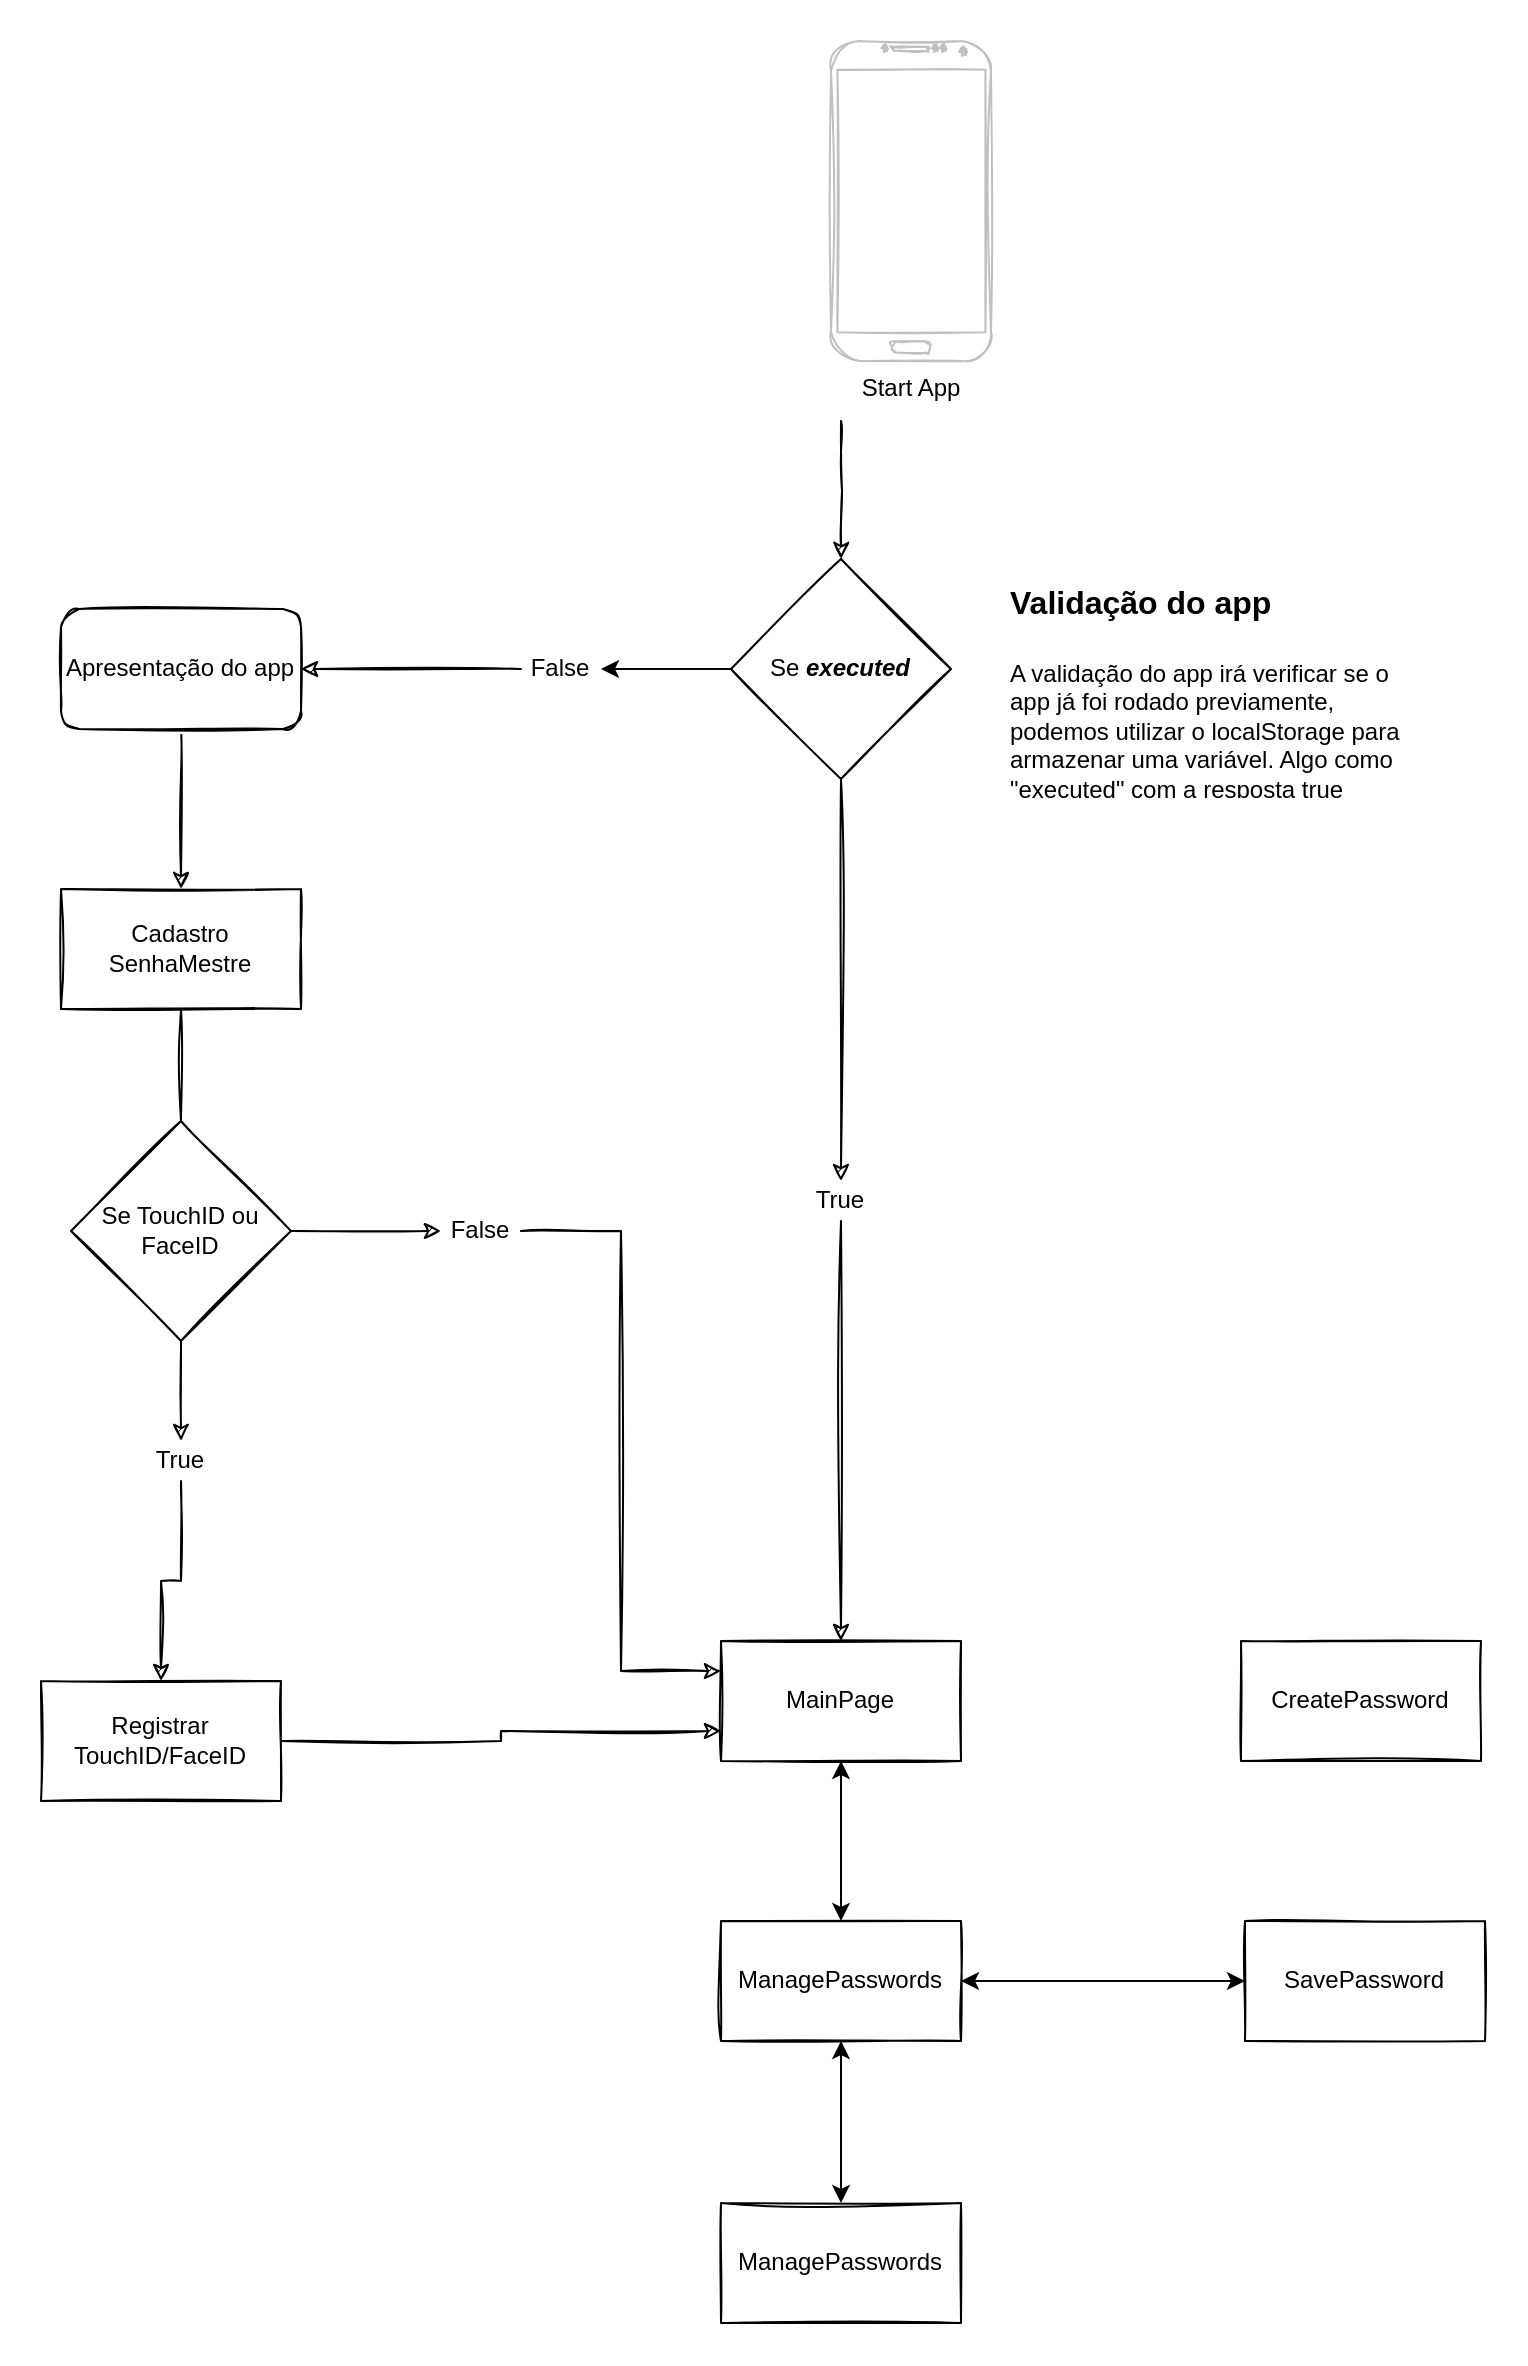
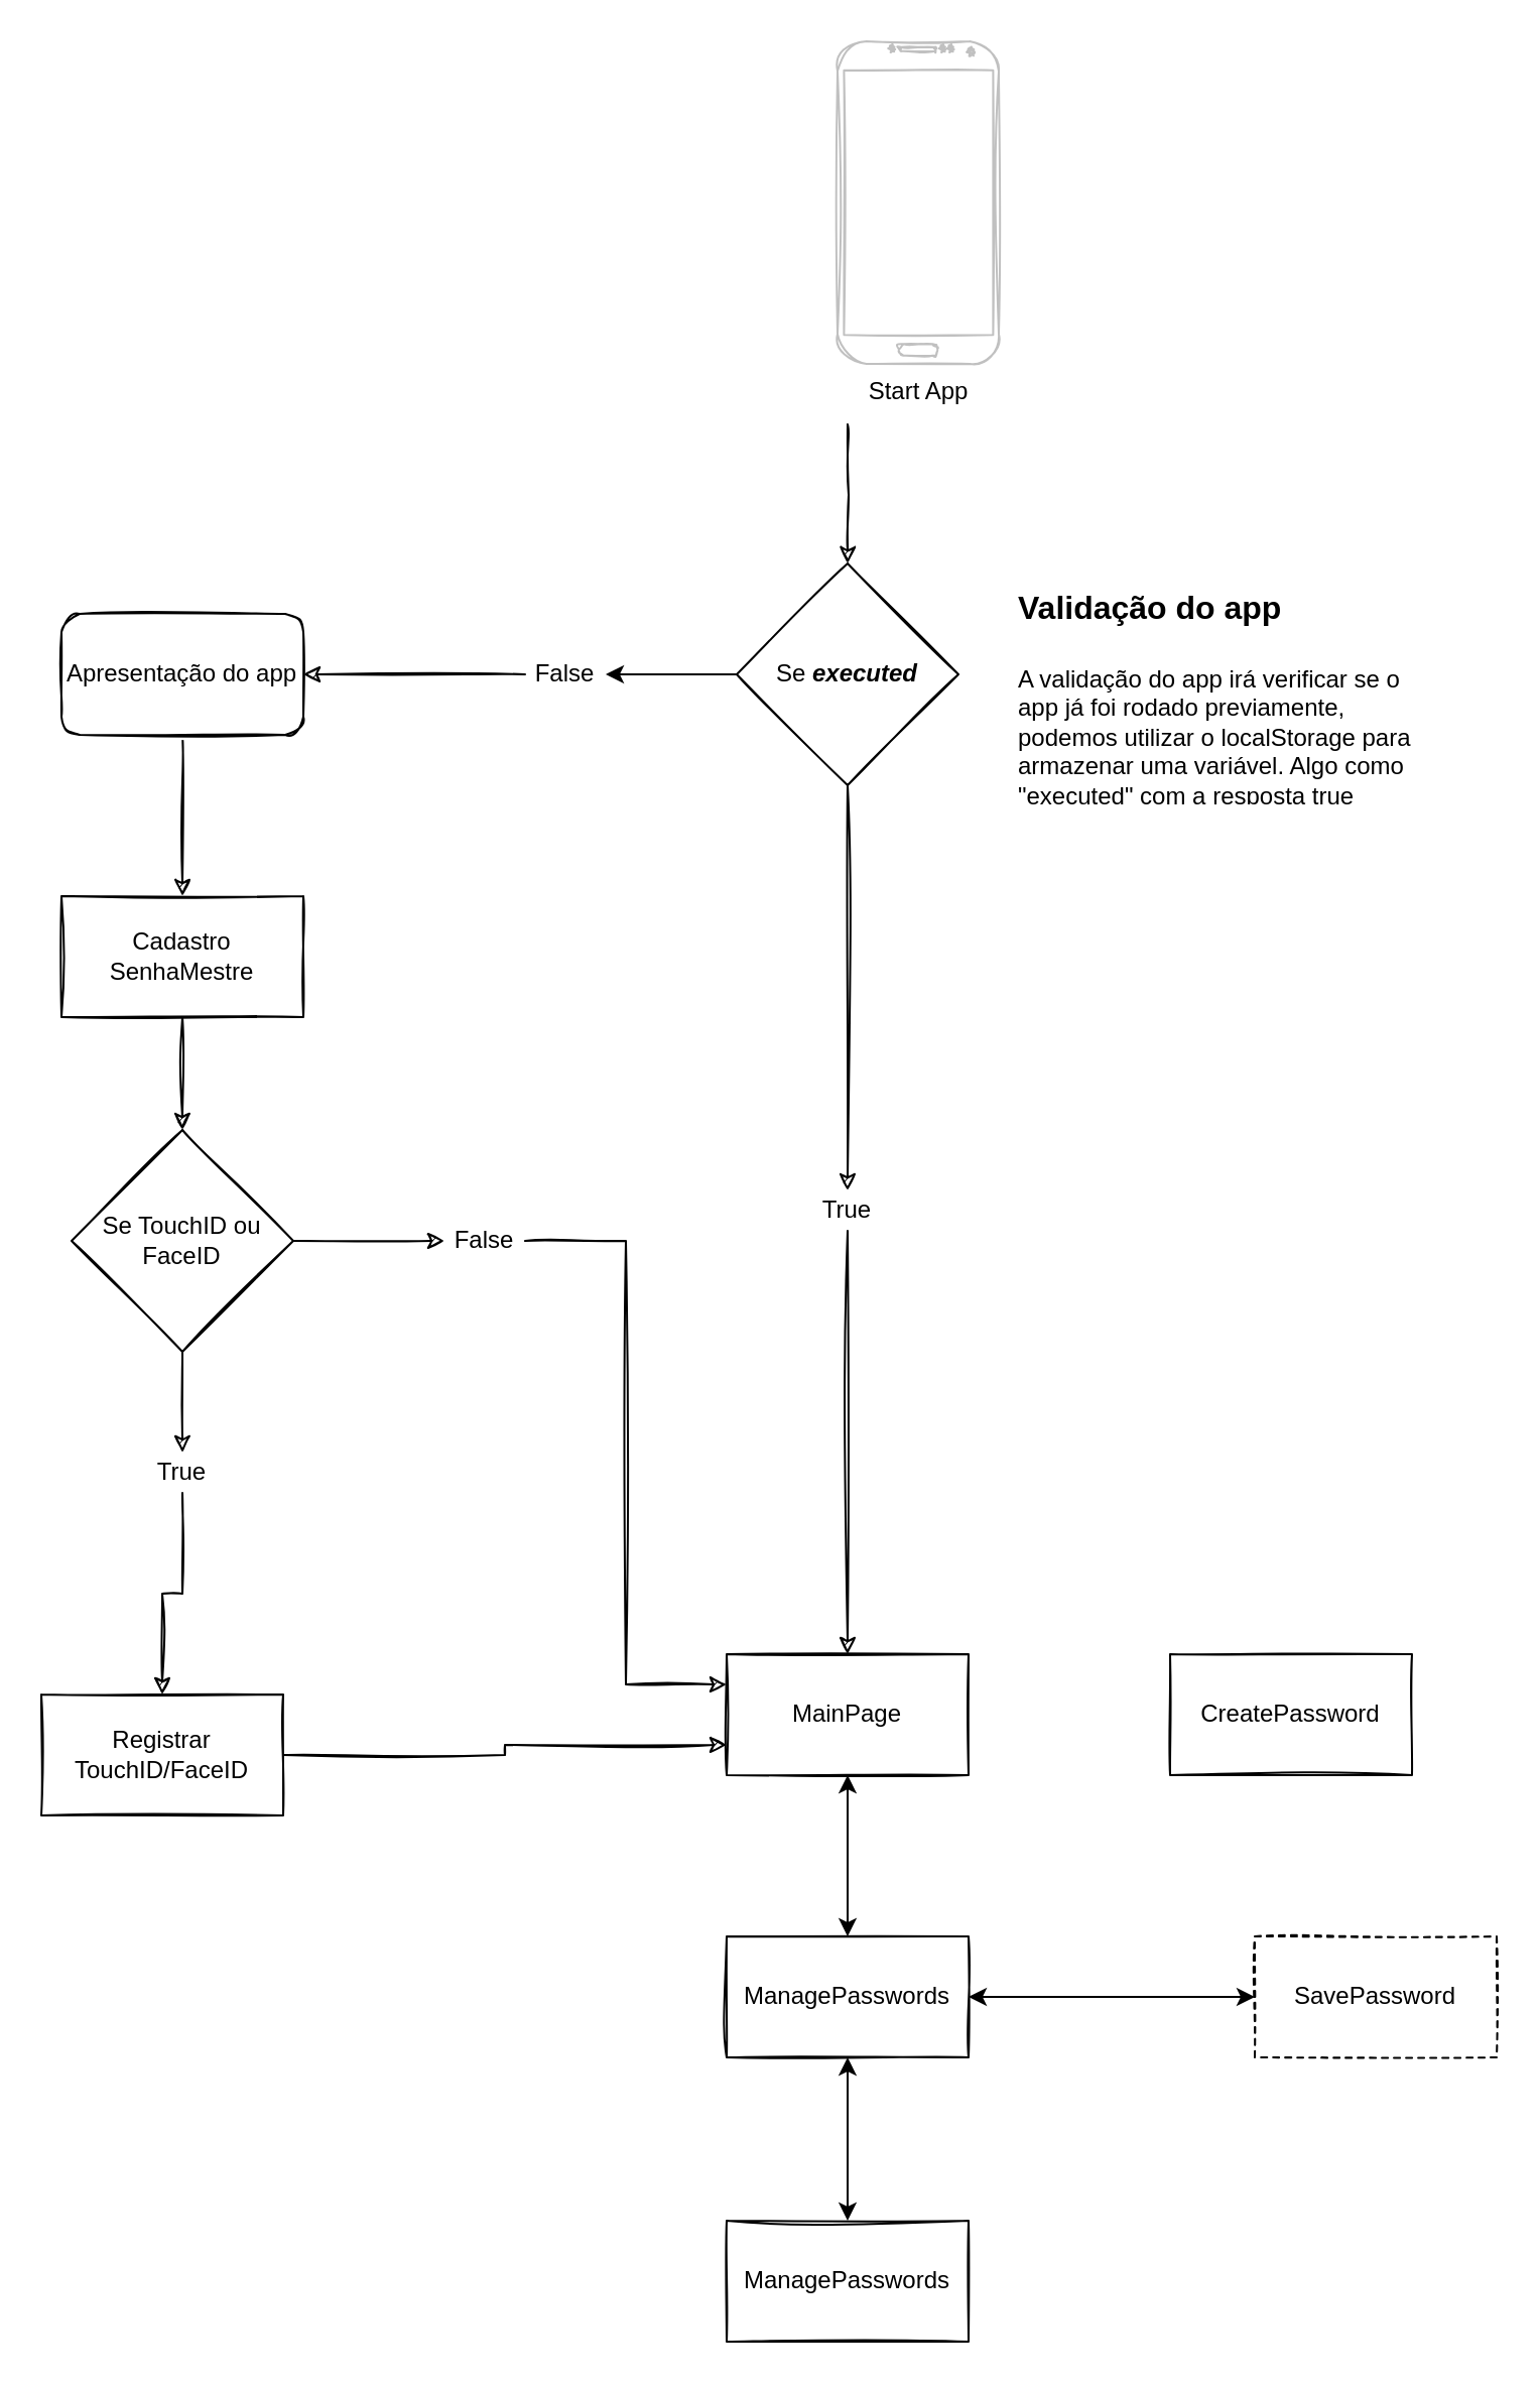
  <mxCell id="0" />
  <mxCell id="1" parent="0" />
  <mxCell id="2" value="" style="edgeStyle=orthogonalEdgeStyle;rounded=0;sketch=1;orthogonalLoop=1;jettySize=auto;html=1;" edge="1" parent="1" target="4"><mxGeometry relative="1" as="geometry"><mxPoint x="420" y="210" as="sourcePoint" /></mxGeometry></mxCell>
  <mxCell id="3" style="edgeStyle=orthogonalEdgeStyle;rounded=0;sketch=1;orthogonalLoop=1;jettySize=auto;html=1;exitX=0.5;exitY=1;exitDx=0;exitDy=0;" edge="1" parent="1" source="4" target="12"><mxGeometry relative="1" as="geometry"><mxPoint x="490" y="460" as="targetPoint" /></mxGeometry></mxCell>
  <mxCell id="4" value="Se&amp;nbsp;&lt;i&gt;&lt;b&gt;executed&lt;/b&gt;&lt;/i&gt;" style="rhombus;whiteSpace=wrap;html=1;rounded=0;sketch=1;" vertex="1" parent="1"><mxGeometry x="365" y="279" width="110" height="110" as="geometry" /></mxCell>
  <mxCell id="5" value="&lt;h1&gt;&lt;span style=&quot;text-align: center&quot;&gt;&lt;font style=&quot;font-size: 16px&quot;&gt;Validação do app&lt;/font&gt;&lt;/span&gt;&lt;br&gt;&lt;/h1&gt;&lt;p&gt;A validação do app irá verificar se o app já foi rodado previamente, podemos utilizar o localStorage para armazenar uma variável. Algo como &quot;executed&quot; com a resposta true&lt;/p&gt;" style="text;html=1;strokeColor=none;fillColor=none;spacing=5;spacingTop=-20;whiteSpace=wrap;overflow=hidden;rounded=0;sketch=1;" vertex="1" parent="1"><mxGeometry x="500" y="279" width="210" height="120" as="geometry" /></mxCell>
  <mxCell id="6" value="Start App" style="verticalLabelPosition=bottom;verticalAlign=top;html=1;shadow=0;dashed=0;strokeWidth=1;shape=mxgraph.android.phone2;strokeColor=#c0c0c0;sketch=1;" vertex="1" parent="1"><mxGeometry x="415" y="20" width="80" height="160" as="geometry" /></mxCell>
  <mxCell id="7" value="" style="endArrow=classic;html=1;exitX=0;exitY=0.5;exitDx=0;exitDy=0;" edge="1" parent="1" source="4" target="9"><mxGeometry width="50" height="50" relative="1" as="geometry"><mxPoint x="300" y="364" as="sourcePoint" /><mxPoint x="280" y="334" as="targetPoint" /></mxGeometry></mxCell>
  <mxCell id="8" value="" style="edgeStyle=orthogonalEdgeStyle;rounded=0;sketch=1;orthogonalLoop=1;jettySize=auto;html=1;" edge="1" parent="1" source="9" target="14"><mxGeometry relative="1" as="geometry" /></mxCell>
  <mxCell id="9" value="False" style="text;html=1;strokeColor=none;fillColor=none;align=center;verticalAlign=middle;whiteSpace=wrap;rounded=0;" vertex="1" parent="1"><mxGeometry x="260" y="324" width="40" height="20" as="geometry" /></mxCell>
  <mxCell id="10" value="MainPage" style="whiteSpace=wrap;html=1;rounded=0;sketch=1;" vertex="1" parent="1"><mxGeometry x="360" y="820" width="120" height="60" as="geometry" /></mxCell>
  <mxCell id="11" style="edgeStyle=orthogonalEdgeStyle;rounded=0;sketch=1;orthogonalLoop=1;jettySize=auto;html=1;entryX=0.5;entryY=0;entryDx=0;entryDy=0;" edge="1" parent="1" source="12" target="10"><mxGeometry relative="1" as="geometry" /></mxCell>
  <mxCell id="12" value="True" style="text;html=1;strokeColor=none;fillColor=none;align=center;verticalAlign=middle;whiteSpace=wrap;rounded=0;sketch=1;" vertex="1" parent="1"><mxGeometry x="400" y="590" width="40" height="20" as="geometry" /></mxCell>
  <mxCell id="13" value="" style="edgeStyle=orthogonalEdgeStyle;rounded=0;sketch=1;orthogonalLoop=1;jettySize=auto;html=1;" edge="1" parent="1" source="14" target="16"><mxGeometry relative="1" as="geometry" /></mxCell>
  <mxCell id="14" value="Apresentação do app" style="whiteSpace=wrap;html=1;sketch=1;rounded=1;" vertex="1" parent="1"><mxGeometry x="30" y="304" width="120" height="60" as="geometry" /></mxCell>
- <mxCell id="15" value="" style="edgeStyle=orthogonalEdgeStyle;rounded=0;sketch=1;orthogonalLoop=1;jettySize=auto;html=1;entryX=0.5;entryY=0;entryDx=0;entryDy=0;endArrow=none;" edge="1" parent="1" source="16" target="19"><mxGeometry relative="1" as="geometry"><mxPoint x="90" y="584" as="targetPoint" /></mxGeometry></mxCell>
+ <mxCell id="15" value="" style="edgeStyle=orthogonalEdgeStyle;rounded=0;sketch=1;orthogonalLoop=1;jettySize=auto;html=1;entryX=0.5;entryY=0;entryDx=0;entryDy=0;" edge="1" parent="1" source="16" target="19"><mxGeometry relative="1" as="geometry"><mxPoint x="90" y="584" as="targetPoint" /></mxGeometry></mxCell>
  <mxCell id="16" value="Cadastro SenhaMestre" style="whiteSpace=wrap;html=1;sketch=1;" vertex="1" parent="1"><mxGeometry x="30" y="444" width="120" height="60" as="geometry" /></mxCell>
  <mxCell id="17" style="edgeStyle=orthogonalEdgeStyle;rounded=0;sketch=1;orthogonalLoop=1;jettySize=auto;html=1;entryX=0;entryY=0.5;entryDx=0;entryDy=0;" edge="1" parent="1" source="19" target="21"><mxGeometry relative="1" as="geometry" /></mxCell>
  <mxCell id="18" style="edgeStyle=orthogonalEdgeStyle;rounded=0;sketch=1;orthogonalLoop=1;jettySize=auto;html=1;entryX=0.5;entryY=0;entryDx=0;entryDy=0;" edge="1" parent="1" source="19" target="23"><mxGeometry relative="1" as="geometry" /></mxCell>
  <mxCell id="19" value="Se TouchID ou FaceID" style="rhombus;whiteSpace=wrap;html=1;rounded=0;sketch=1;" vertex="1" parent="1"><mxGeometry x="35" y="560" width="110" height="110" as="geometry" /></mxCell>
  <mxCell id="20" style="edgeStyle=orthogonalEdgeStyle;rounded=0;sketch=1;orthogonalLoop=1;jettySize=auto;html=1;entryX=0;entryY=0.25;entryDx=0;entryDy=0;" edge="1" parent="1" source="21" target="10"><mxGeometry relative="1" as="geometry" /></mxCell>
  <mxCell id="21" value="False" style="text;html=1;strokeColor=none;fillColor=none;align=center;verticalAlign=middle;whiteSpace=wrap;rounded=0;sketch=1;" vertex="1" parent="1"><mxGeometry x="220" y="605" width="40" height="20" as="geometry" /></mxCell>
  <mxCell id="22" style="edgeStyle=orthogonalEdgeStyle;rounded=0;sketch=1;orthogonalLoop=1;jettySize=auto;html=1;exitX=0.5;exitY=1;exitDx=0;exitDy=0;" edge="1" parent="1" source="23" target="25"><mxGeometry relative="1" as="geometry"><mxPoint x="80" y="740" as="sourcePoint" /></mxGeometry></mxCell>
  <mxCell id="23" value="True" style="text;html=1;strokeColor=none;fillColor=none;align=center;verticalAlign=middle;whiteSpace=wrap;rounded=0;sketch=1;" vertex="1" parent="1"><mxGeometry x="70" y="720" width="40" height="20" as="geometry" /></mxCell>
  <mxCell id="24" style="edgeStyle=orthogonalEdgeStyle;rounded=0;sketch=1;orthogonalLoop=1;jettySize=auto;html=1;entryX=0;entryY=0.75;entryDx=0;entryDy=0;" edge="1" parent="1" source="25" target="10"><mxGeometry relative="1" as="geometry"><mxPoint x="360" y="851" as="targetPoint" /></mxGeometry></mxCell>
  <mxCell id="25" value="Registrar TouchID/FaceID" style="whiteSpace=wrap;html=1;rounded=0;sketch=1;" vertex="1" parent="1"><mxGeometry x="20" y="840" width="120" height="60" as="geometry" /></mxCell>
- <mxCell id="26" value="CreatePassword" style="whiteSpace=wrap;html=1;rounded=0;sketch=1;" vertex="1" parent="1"><mxGeometry x="620" y="820" width="120" height="60" as="geometry" /></mxCell>
+ <mxCell id="26" value="CreatePassword" style="whiteSpace=wrap;html=1;rounded=0;sketch=1;" vertex="1" parent="1"><mxGeometry x="580" y="820" width="120" height="60" as="geometry" /></mxCell>
  <mxCell id="27" value="ManagePasswords" style="whiteSpace=wrap;html=1;rounded=0;sketch=1;" vertex="1" parent="1"><mxGeometry x="360" y="960" width="120" height="60" as="geometry" /></mxCell>
- <mxCell id="28" value="SavePassword" style="whiteSpace=wrap;html=1;rounded=0;sketch=1;" vertex="1" parent="1"><mxGeometry x="622" y="960" width="120" height="60" as="geometry" /></mxCell>
+ <mxCell id="28" value="SavePassword" style="whiteSpace=wrap;html=1;rounded=0;sketch=1;dashed=1;" vertex="1" parent="1"><mxGeometry x="622" y="960" width="120" height="60" as="geometry" /></mxCell>
  <mxCell id="29" value="" style="endArrow=classic;startArrow=classic;html=1;exitX=1;exitY=0.5;exitDx=0;exitDy=0;entryX=0;entryY=0.5;entryDx=0;entryDy=0;" edge="1" parent="1" source="27" target="28"><mxGeometry width="50" height="50" relative="1" as="geometry"><mxPoint x="510" y="981" as="sourcePoint" /><mxPoint x="560" y="931" as="targetPoint" /></mxGeometry></mxCell>
  <mxCell id="30" value="" style="endArrow=classic;startArrow=classic;html=1;entryX=0.5;entryY=1;entryDx=0;entryDy=0;exitX=0.5;exitY=0;exitDx=0;exitDy=0;" edge="1" parent="1" source="27" target="10"><mxGeometry width="50" height="50" relative="1" as="geometry"><mxPoint x="510" y="981" as="sourcePoint" /><mxPoint x="560" y="931" as="targetPoint" /></mxGeometry></mxCell>
  <mxCell id="31" value="ManagePasswords" style="whiteSpace=wrap;html=1;rounded=0;sketch=1;" vertex="1" parent="1"><mxGeometry x="360" y="1101" width="120" height="60" as="geometry" /></mxCell>
  <mxCell id="32" value="" style="endArrow=classic;startArrow=classic;html=1;entryX=0.5;entryY=1;entryDx=0;entryDy=0;exitX=0.5;exitY=0;exitDx=0;exitDy=0;" edge="1" parent="1" source="31" target="27"><mxGeometry width="50" height="50" relative="1" as="geometry"><mxPoint x="505" y="1152" as="sourcePoint" /><mxPoint x="415" y="1051" as="targetPoint" /></mxGeometry></mxCell>
